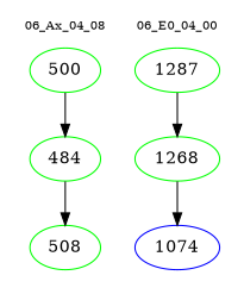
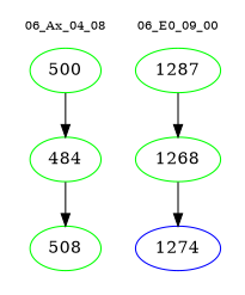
  digraph {
    node [color=green]
    edge [color=black]
    n1 [label=500]
    n2 [label=484]
    n3 [label=508]
    n4 [label=1287]
    n5 [label=1268]
-   n6 [color=blue label=1074]
+   n6 [color=blue label=1274]
    subgraph cluster_1 {
      color=white
      fontsize=10
      label="06_Ax_04_08"
      n1
      n2
      n3
    }
    subgraph cluster_2 {
      color=white
      fontsize=10
-     label="06_E0_04_00"
+     label="06_E0_09_00"
      n4
      n5
      n6
    }
    n1 -> n2
    n2 -> n3
    n4 -> n5
    n5 -> n6
  }
